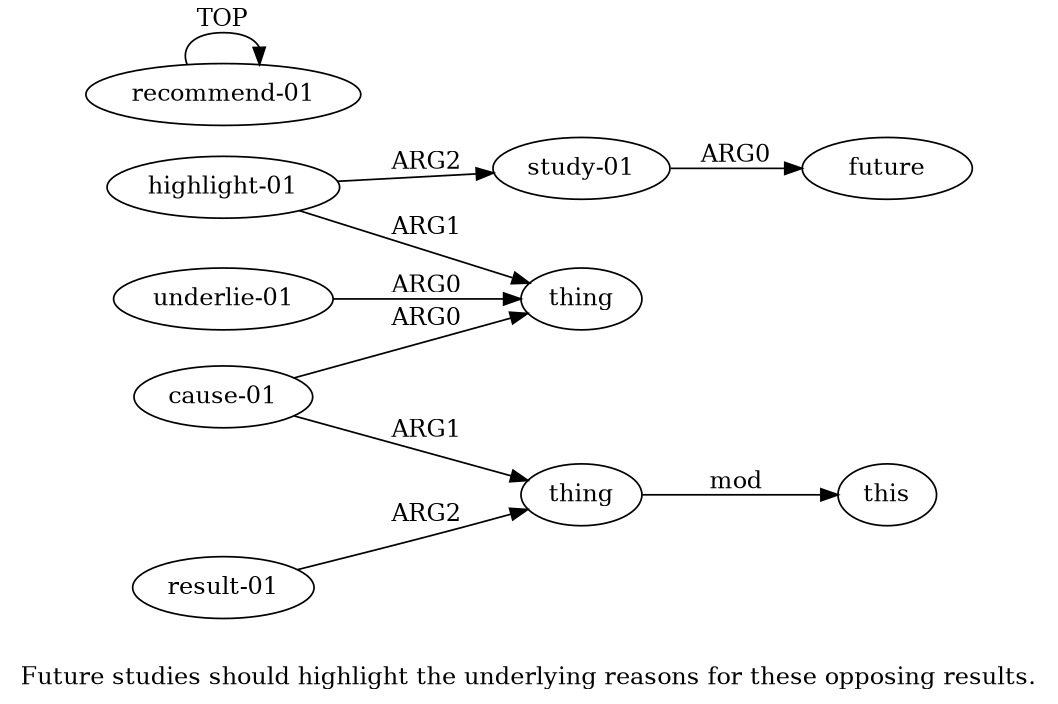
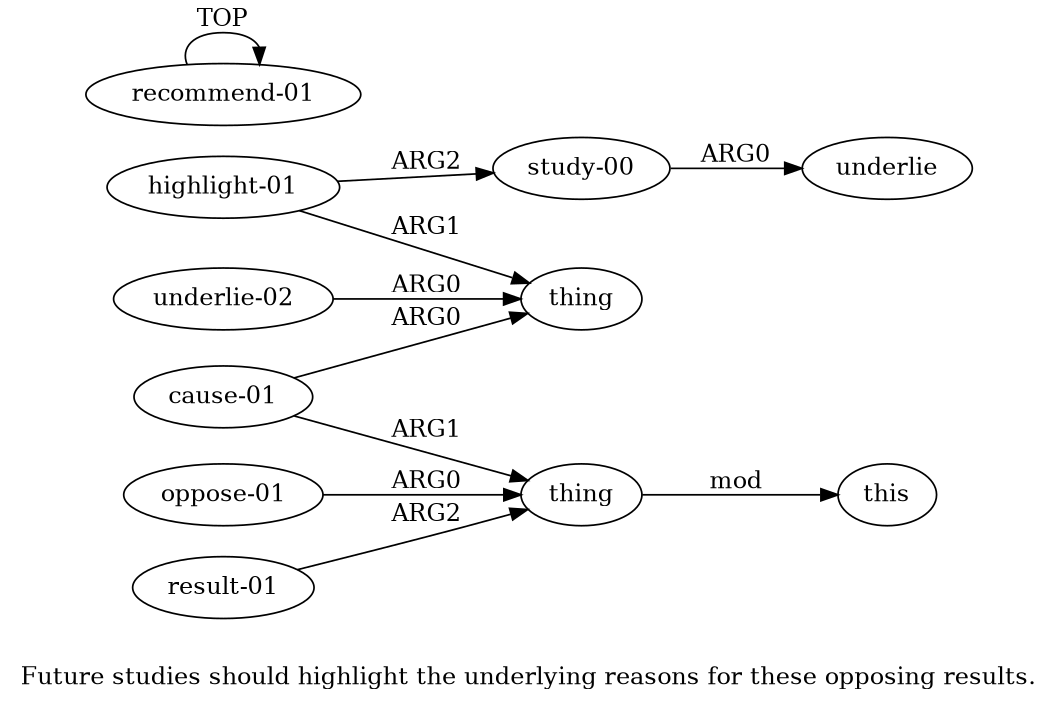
  digraph {
    label="Future studies should highlight the underlying reasons for these opposing results."
    rankdir=LR
    node [color=black gold_label=thing test_label=thing]
    edge [color=black gold_label=ARG0 test_label=ARG0]
-   n1 [gold_ind=10 gold_label="underlie-01" label="underlie-01" test_ind=10 test_label="underlie-01"]
+   n1 [gold_ind=10 gold_label="underlie-01" label="underlie-02" test_ind=10 test_label="underlie-01"]
    n2 [gold_ind=4 label=thing test_ind=4]
    n3 [gold_ind=1 gold_label="highlight-01" label="highlight-01" test_ind=1 test_label="highlight-01"]
-   n4 [gold_ind=2 gold_label="study-01" label="study-01" test_ind=2 test_label="study-01"]
-   n5 [gold_ind=3 gold_label=future label=future test_ind=3 test_label=future]
+   n4 [gold_ind=2 gold_label="study-01" label="study-00" test_ind=2 test_label="study-01"]
+   n5 [gold_ind=3 gold_label=future label=underlie test_ind=3 test_label=future]
    n6 [gold_ind=0 gold_label="recommend-01" label="recommend-01" test_ind=0 test_label="recommend-01"]
    n7 [gold_ind=5 gold_label="cause-01" label="cause-01" test_ind=5 test_label="cause-01"]
    n8 [gold_ind=6 label=thing test_ind=6]
    n9 [gold_ind=8 gold_label=this label=this test_ind=8 test_label=this]
    n10 [gold_ind=7 gold_label="result-01" label="result-01" test_ind=7 test_label="result-01"]
+   n11 [gold_ind=9 gold_label="oppose-01" label="oppose-01" test_ind=9 test_label="oppose-01"]
    n1 -> n2 [label=ARG0]
    n3 -> n2 [gold_label=ARG1 label=ARG1 test_label=ARG1]
    n3 -> n4 [label=ARG2]
    n4 -> n5 [gold_label=time label=ARG0 test_label=time]
    n6 -> n6 [gold_label=TOP label=TOP test_label=TOP]
    n7 -> n2 [label=ARG0]
    n7 -> n8 [gold_label=ARG1 label=ARG1 test_label=ARG1]
    n8 -> n9 [gold_label=mod label=mod test_label=mod]
    n10 -> n8 [gold_label=ARG2 label=ARG2 test_label=ARG2]
+   n11 -> n8 [label=ARG0]
  }
